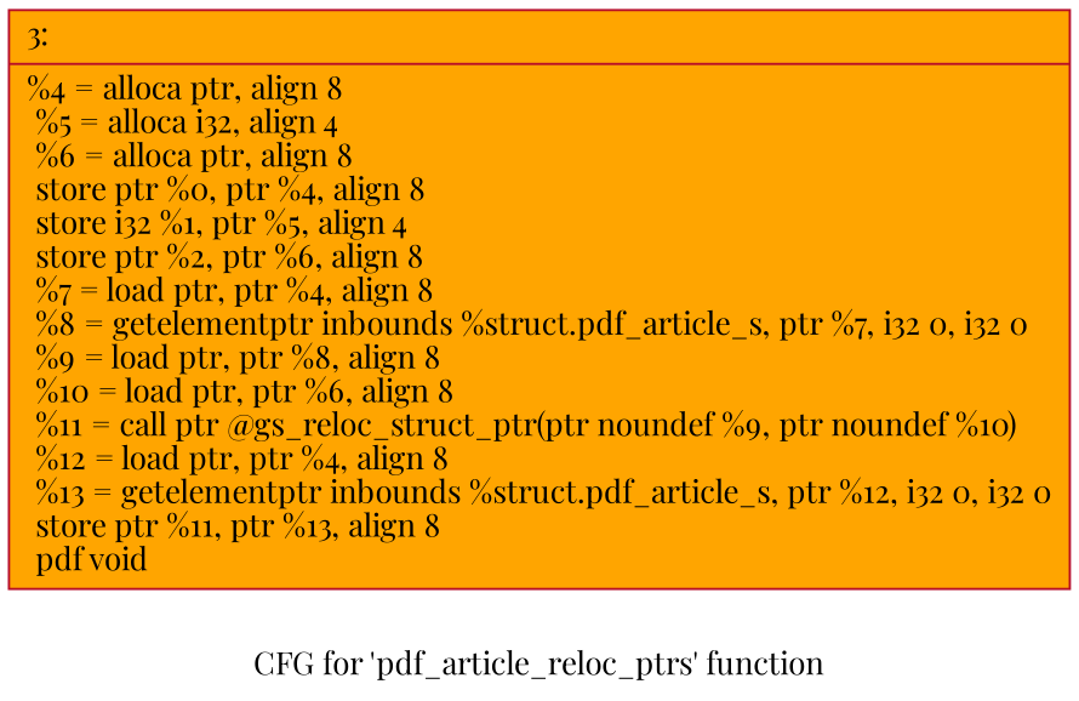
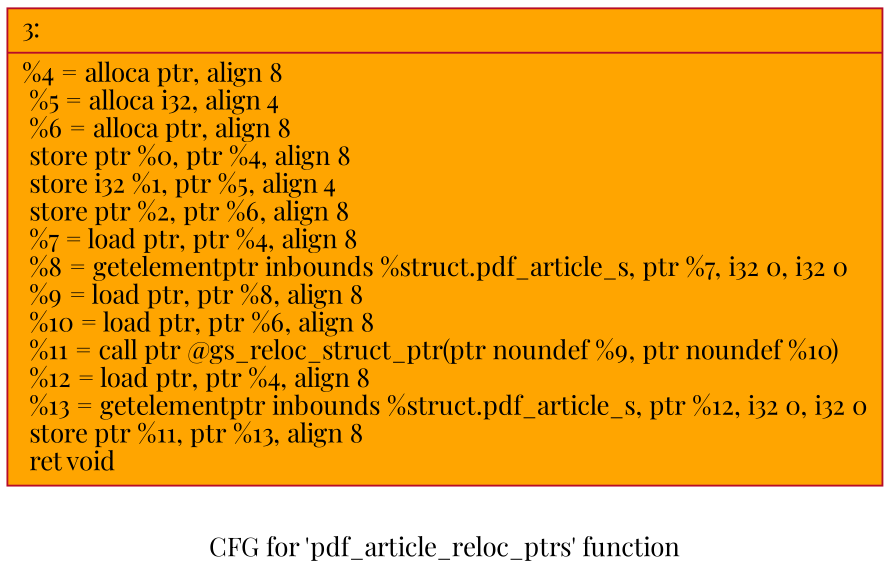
  digraph {
    label="CFG for 'pdf_article_reloc_ptrs' function"
    fontname="Playfair Display"
-   n1 [color="#b70d28ff" fillcolor=orange fontname="Playfair Display" label="{3:\l|  %4 = alloca ptr, align 8\l  %5 = alloca i32, align 4\l  %6 = alloca ptr, align 8\l  store ptr %0, ptr %4, align 8\l  store i32 %1, ptr %5, align 4\l  store ptr %2, ptr %6, align 8\l  %7 = load ptr, ptr %4, align 8\l  %8 = getelementptr inbounds %struct.pdf_article_s, ptr %7, i32 0, i32 0\l  %9 = load ptr, ptr %8, align 8\l  %10 = load ptr, ptr %6, align 8\l  %11 = call ptr @gs_reloc_struct_ptr(ptr noundef %9, ptr noundef %10)\l  %12 = load ptr, ptr %4, align 8\l  %13 = getelementptr inbounds %struct.pdf_article_s, ptr %12, i32 0, i32 0\l  store ptr %11, ptr %13, align 8\l  pdf void\l}" shape=record style=filled]
+   n1 [color="#b70d28ff" fillcolor=orange fontname="Playfair Display" label="{3:\l|  %4 = alloca ptr, align 8\l  %5 = alloca i32, align 4\l  %6 = alloca ptr, align 8\l  store ptr %0, ptr %4, align 8\l  store i32 %1, ptr %5, align 4\l  store ptr %2, ptr %6, align 8\l  %7 = load ptr, ptr %4, align 8\l  %8 = getelementptr inbounds %struct.pdf_article_s, ptr %7, i32 0, i32 0\l  %9 = load ptr, ptr %8, align 8\l  %10 = load ptr, ptr %6, align 8\l  %11 = call ptr @gs_reloc_struct_ptr(ptr noundef %9, ptr noundef %10)\l  %12 = load ptr, ptr %4, align 8\l  %13 = getelementptr inbounds %struct.pdf_article_s, ptr %12, i32 0, i32 0\l  store ptr %11, ptr %13, align 8\l  ret void\l}" shape=record style=filled]
  }
